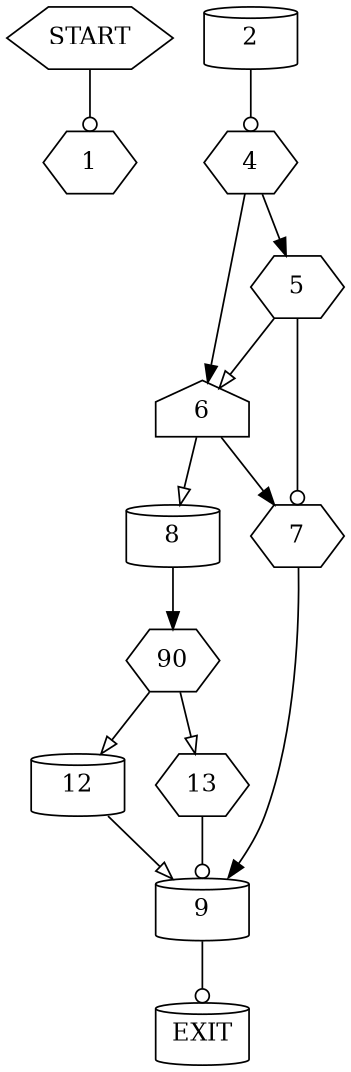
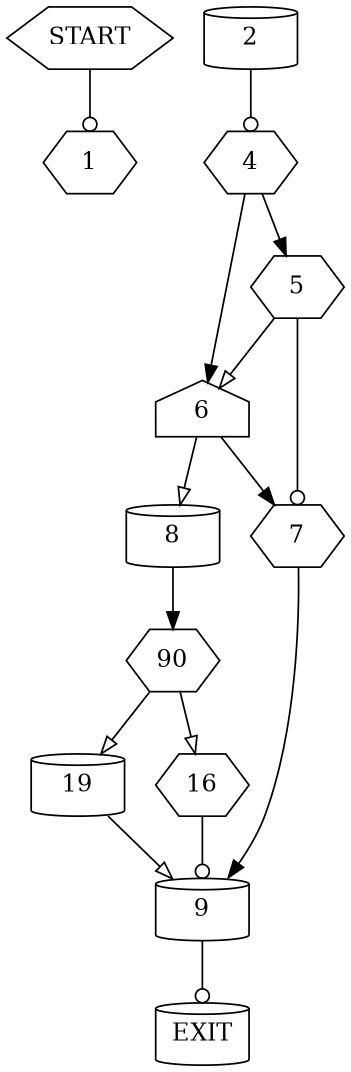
  digraph {
    node [shape=hexagon]
    edge [arrowhead=odot]
    n1 [label=START]
    1
    n3 [label=EXIT shape=cylinder]
    2 [shape=cylinder]
    4
    5
    6 [shape=house]
    7
    8 [shape=cylinder]
    9 [shape=cylinder]
    n11 [label=90]
-   12 [shape=cylinder]
-   13
+   12 [shape=cylinder label=19]
+   13 [label=16]
    n1 -> 1
    2 -> 4
    4 -> 5 [arrowhead=normal]
    4 -> 6 [arrowhead=normal]
    5 -> 6 [arrowhead=onormal]
    5 -> 7
    6 -> 7 [arrowhead=normal]
    6 -> 8 [arrowhead=onormal]
    7 -> 9 [arrowhead=normal]
    8 -> n11 [arrowhead=normal]
    9 -> n3
    n11 -> 12 [arrowhead=onormal]
    n11 -> 13 [arrowhead=onormal]
    12 -> 9 [arrowhead=onormal]
    13 -> 9
  }
